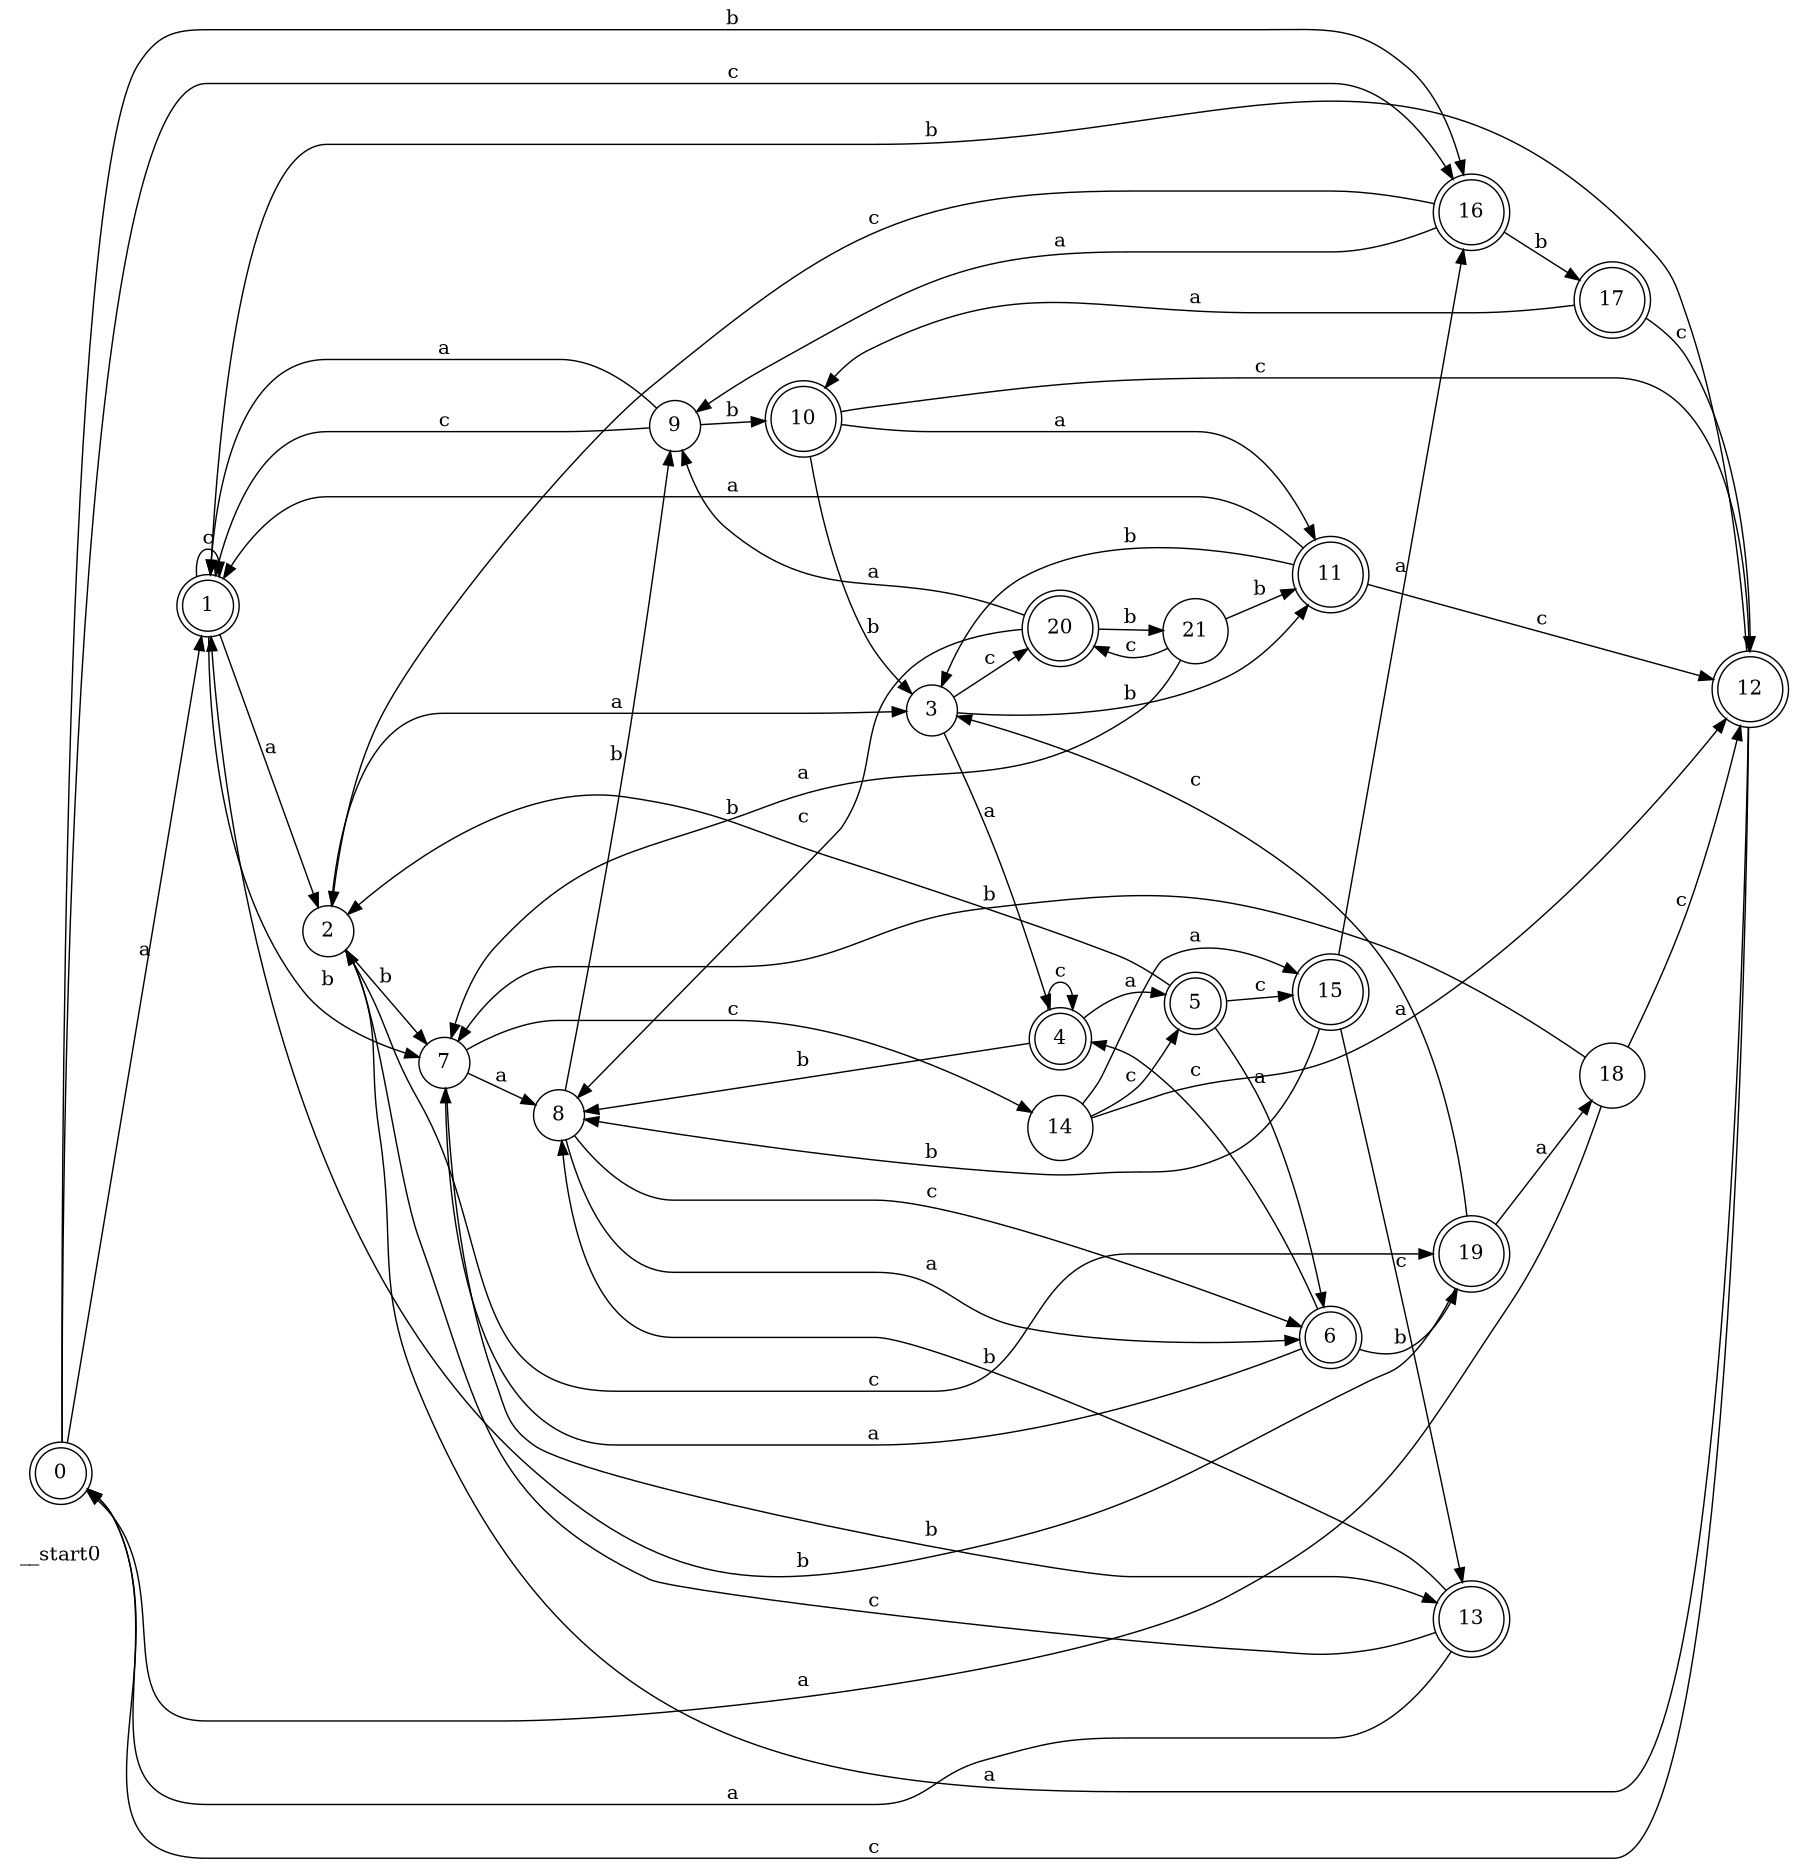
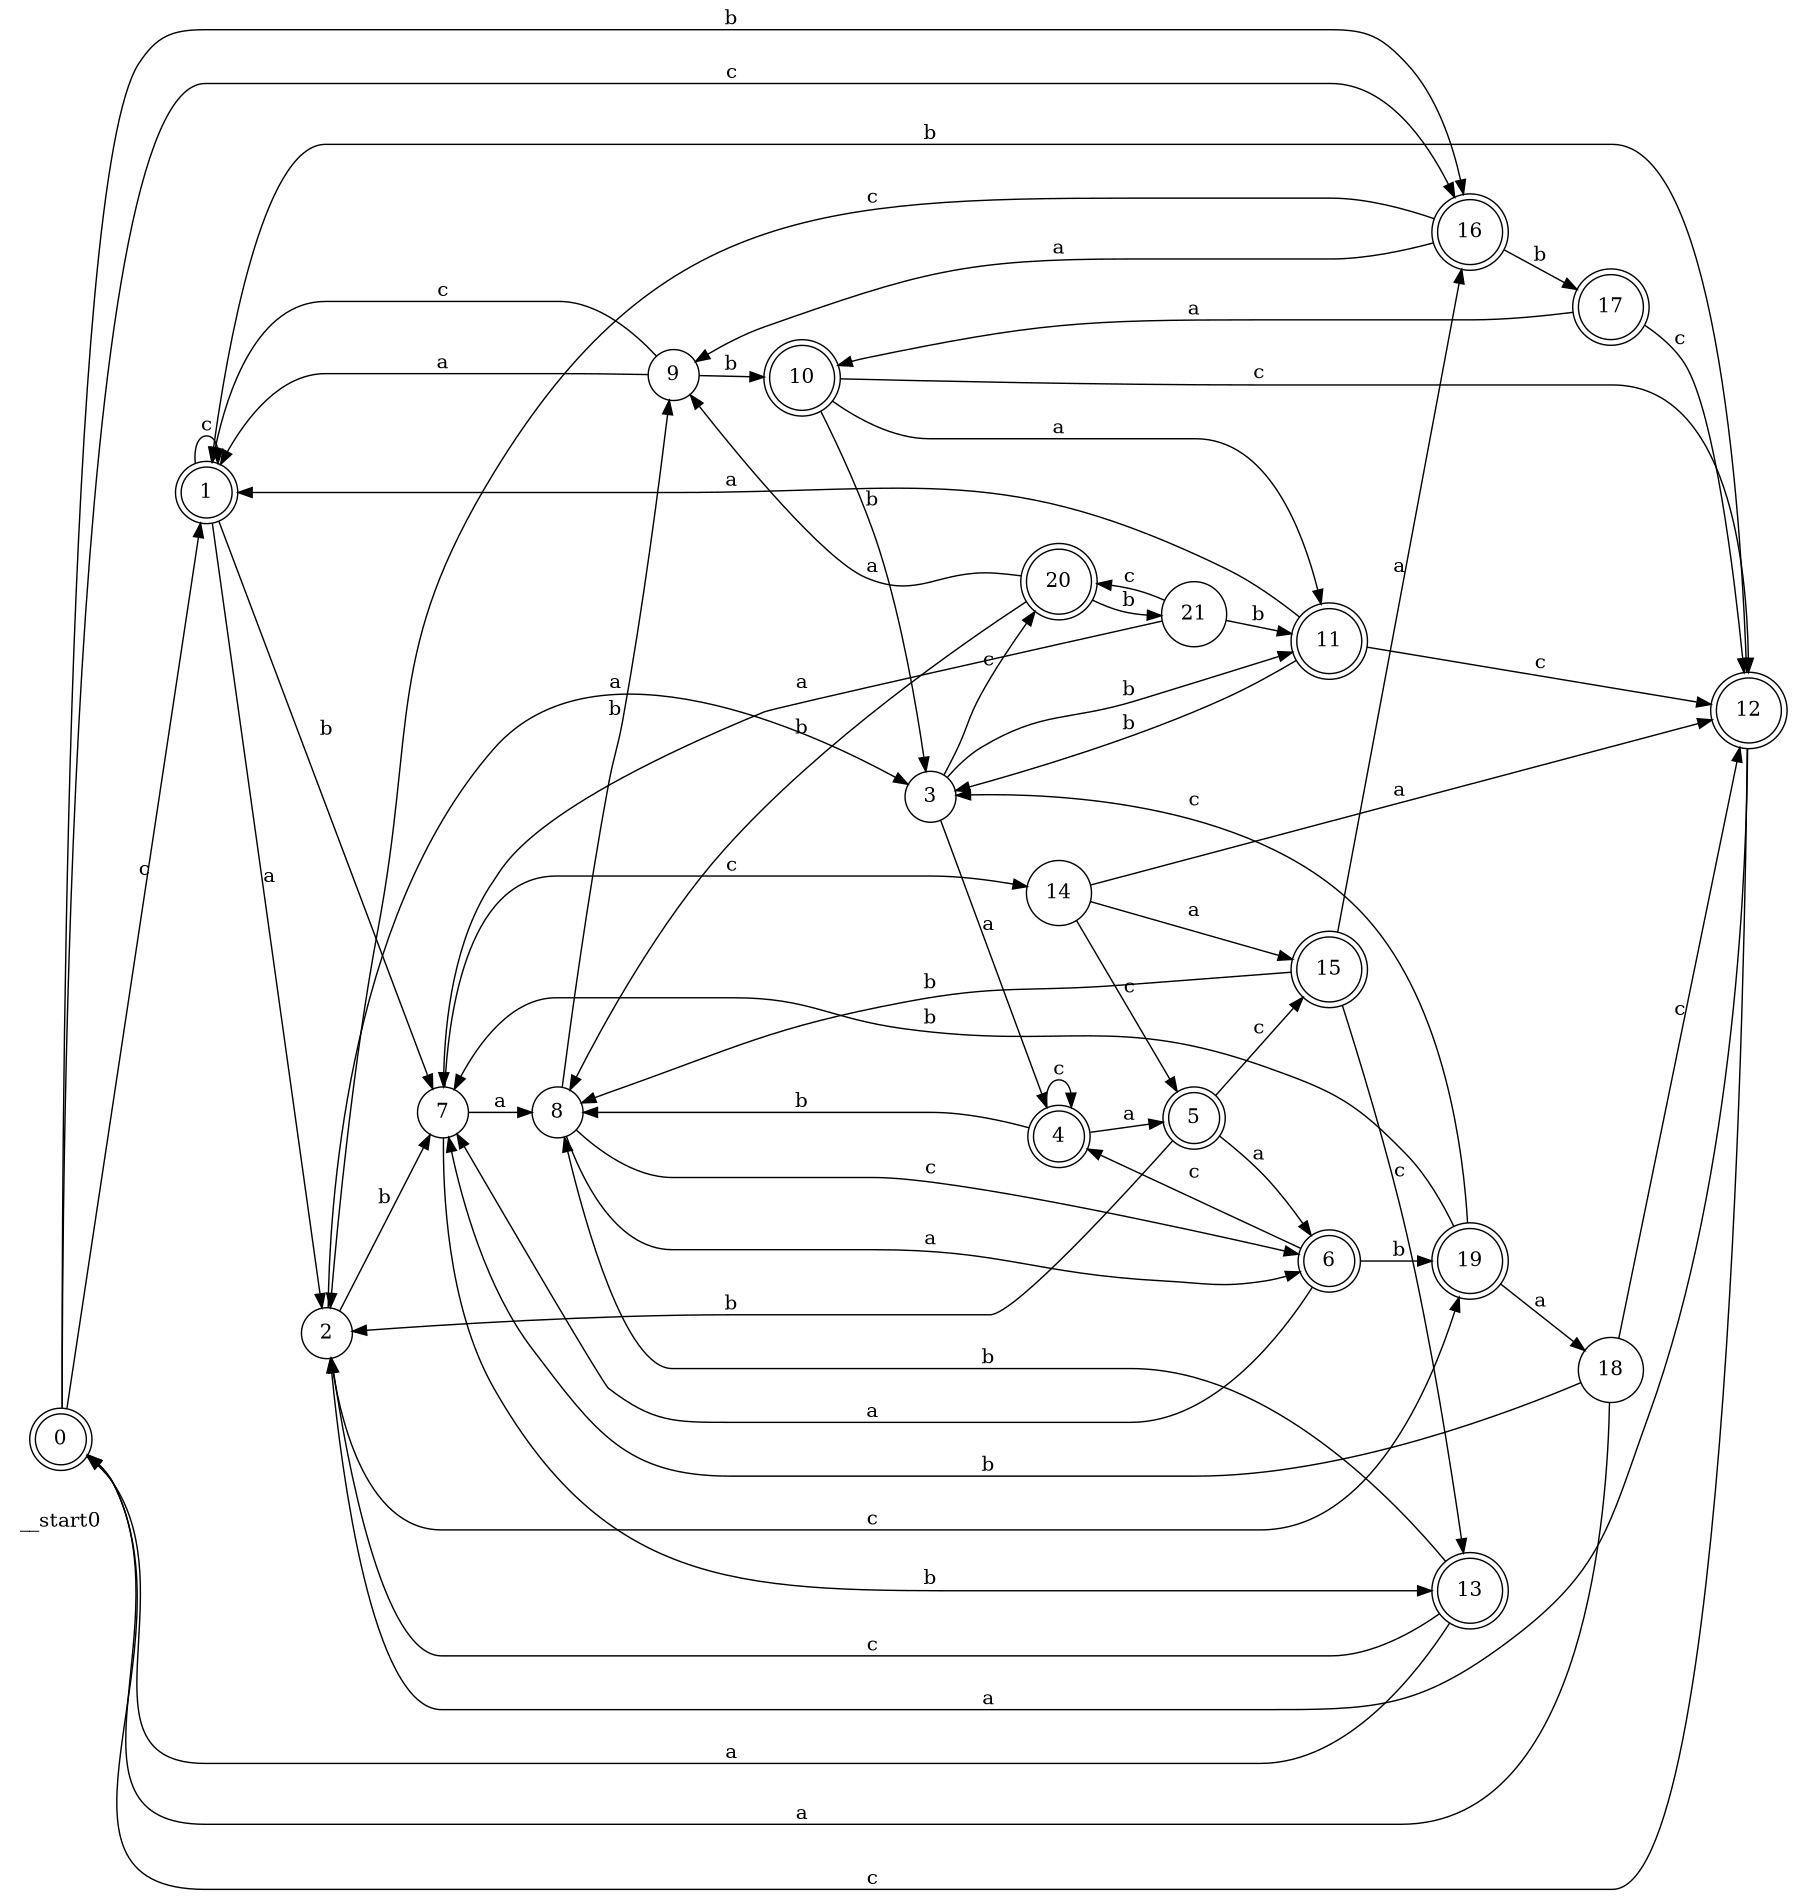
  digraph {
    rankdir=LR
    node [shape=doublecircle color=black fillcolor=white style="rounded,filled"]
    __start0 [shape=none color="" fillcolor="" style=""]
    n2 [label=0]
    n3 [label=1]
    n4 [label=16]
    n5 [label=2 shape=circle style=filled]
    n6 [label=7 shape=circle style=filled]
    n7 [label=9 shape=circle style=filled]
    n8 [label=17]
    n9 [label=3 shape=circle style=filled]
    n10 [label=19]
    n11 [label=8 shape=circle style=filled]
    n12 [label=13]
    n13 [label=14 shape=circle style=filled]
    n14 [label=4]
    n15 [label=11 style=filled]
    n16 [label=20]
    n17 [label=18 shape=circle style=filled]
    n18 [label=5]
    n19 [label=12]
    n20 [label=21 shape=circle style=filled]
    n21 [label=6]
    n22 [label=15]
    n23 [label=10]
-   n2 -> n3 [label=a]
+   n2 -> n3 [label=c]
    n2 -> n4 [label=b]
    n2 -> n4 [label=c]
    n3 -> n3 [label=c]
    n3 -> n5 [label=a]
    n3 -> n6 [label=b]
    n4 -> n5 [label=c]
    n4 -> n7 [label=a]
    n4 -> n8 [label=b]
    n5 -> n6 [label=b]
    n5 -> n9 [label=a]
    n5 -> n10 [label=c]
    n6 -> n11 [label=a]
    n6 -> n12 [label=b]
    n6 -> n13 [label=c]
    n7 -> n3 [label=a]
    n7 -> n3 [label=c]
    n7 -> n23 [label=b]
    n8 -> n19 [label=c]
    n8 -> n23 [label=a]
    n9 -> n14 [label=a]
    n9 -> n15 [label=b]
    n9 -> n16 [label=c]
-   n10 -> n3 [label=b]
+   n10 -> n6 [label=b]
    n10 -> n9 [label=c]
    n10 -> n17 [label=a]
    n11 -> n7 [label=b]
    n11 -> n21 [label=a]
    n11 -> n21 [label=c]
    n12 -> n2 [label=a]
    n12 -> n5 [label=c]
    n12 -> n11 [label=b]
    n13 -> n18 [label=c]
    n13 -> n19 [label=a]
    n13 -> n22 [label=a]
    n14 -> n11 [label=b]
    n14 -> n14 [label=c]
    n14 -> n18 [label=a]
    n15 -> n3 [label=a]
    n15 -> n9 [label=b]
    n15 -> n19 [label=c]
    n16 -> n7 [label=a]
-   n16 -> n11 [label=c]
+   n16 -> n11 [label=b]
    n16 -> n20 [label=b]
    n17 -> n2 [label=a]
    n17 -> n6 [label=b]
    n17 -> n19 [label=c]
    n18 -> n5 [label=b]
    n18 -> n21 [label=a]
    n18 -> n22 [label=c]
    n19 -> n2 [label=c]
    n19 -> n3 [label=b]
    n19 -> n5 [label=a]
    n20 -> n6 [label=a]
    n20 -> n15 [label=b]
    n20 -> n16 [label=c]
    n21 -> n6 [label=a]
    n21 -> n10 [label=b]
    n21 -> n14 [label=c]
    n22 -> n4 [label=a]
    n22 -> n11 [label=b]
    n22 -> n12 [label=c]
    n23 -> n9 [label=b]
    n23 -> n15 [label=a]
    n23 -> n19 [label=c]
  }
